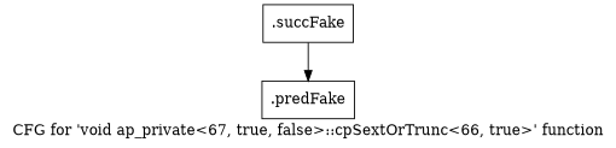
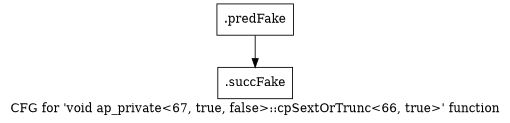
  digraph {
    label="CFG for 'void ap_private\<67, true, false\>::cpSextOrTrunc\<66, true\>' function"
    fontname="DejaVu Serif"
    node [shape=record fontname="DejaVu Serif"]
    n1 [label="{.predFake}"]
    n2 [filename="/mnt/xilinx/Vitis_HLS/2021.2/include/etc/ap_private.h" label="{.succFake}" linenumber=5518]
-   n2 -> n1 [execusionnum=3 filename="/mnt/xilinx/Vitis_HLS/2021.2/include/etc/ap_private.h" fontname="DejaVu Serif"]
+   n1 -> n2 [execusionnum=3 filename="/mnt/xilinx/Vitis_HLS/2021.2/include/etc/ap_private.h" fontname="DejaVu Serif"]
  }
